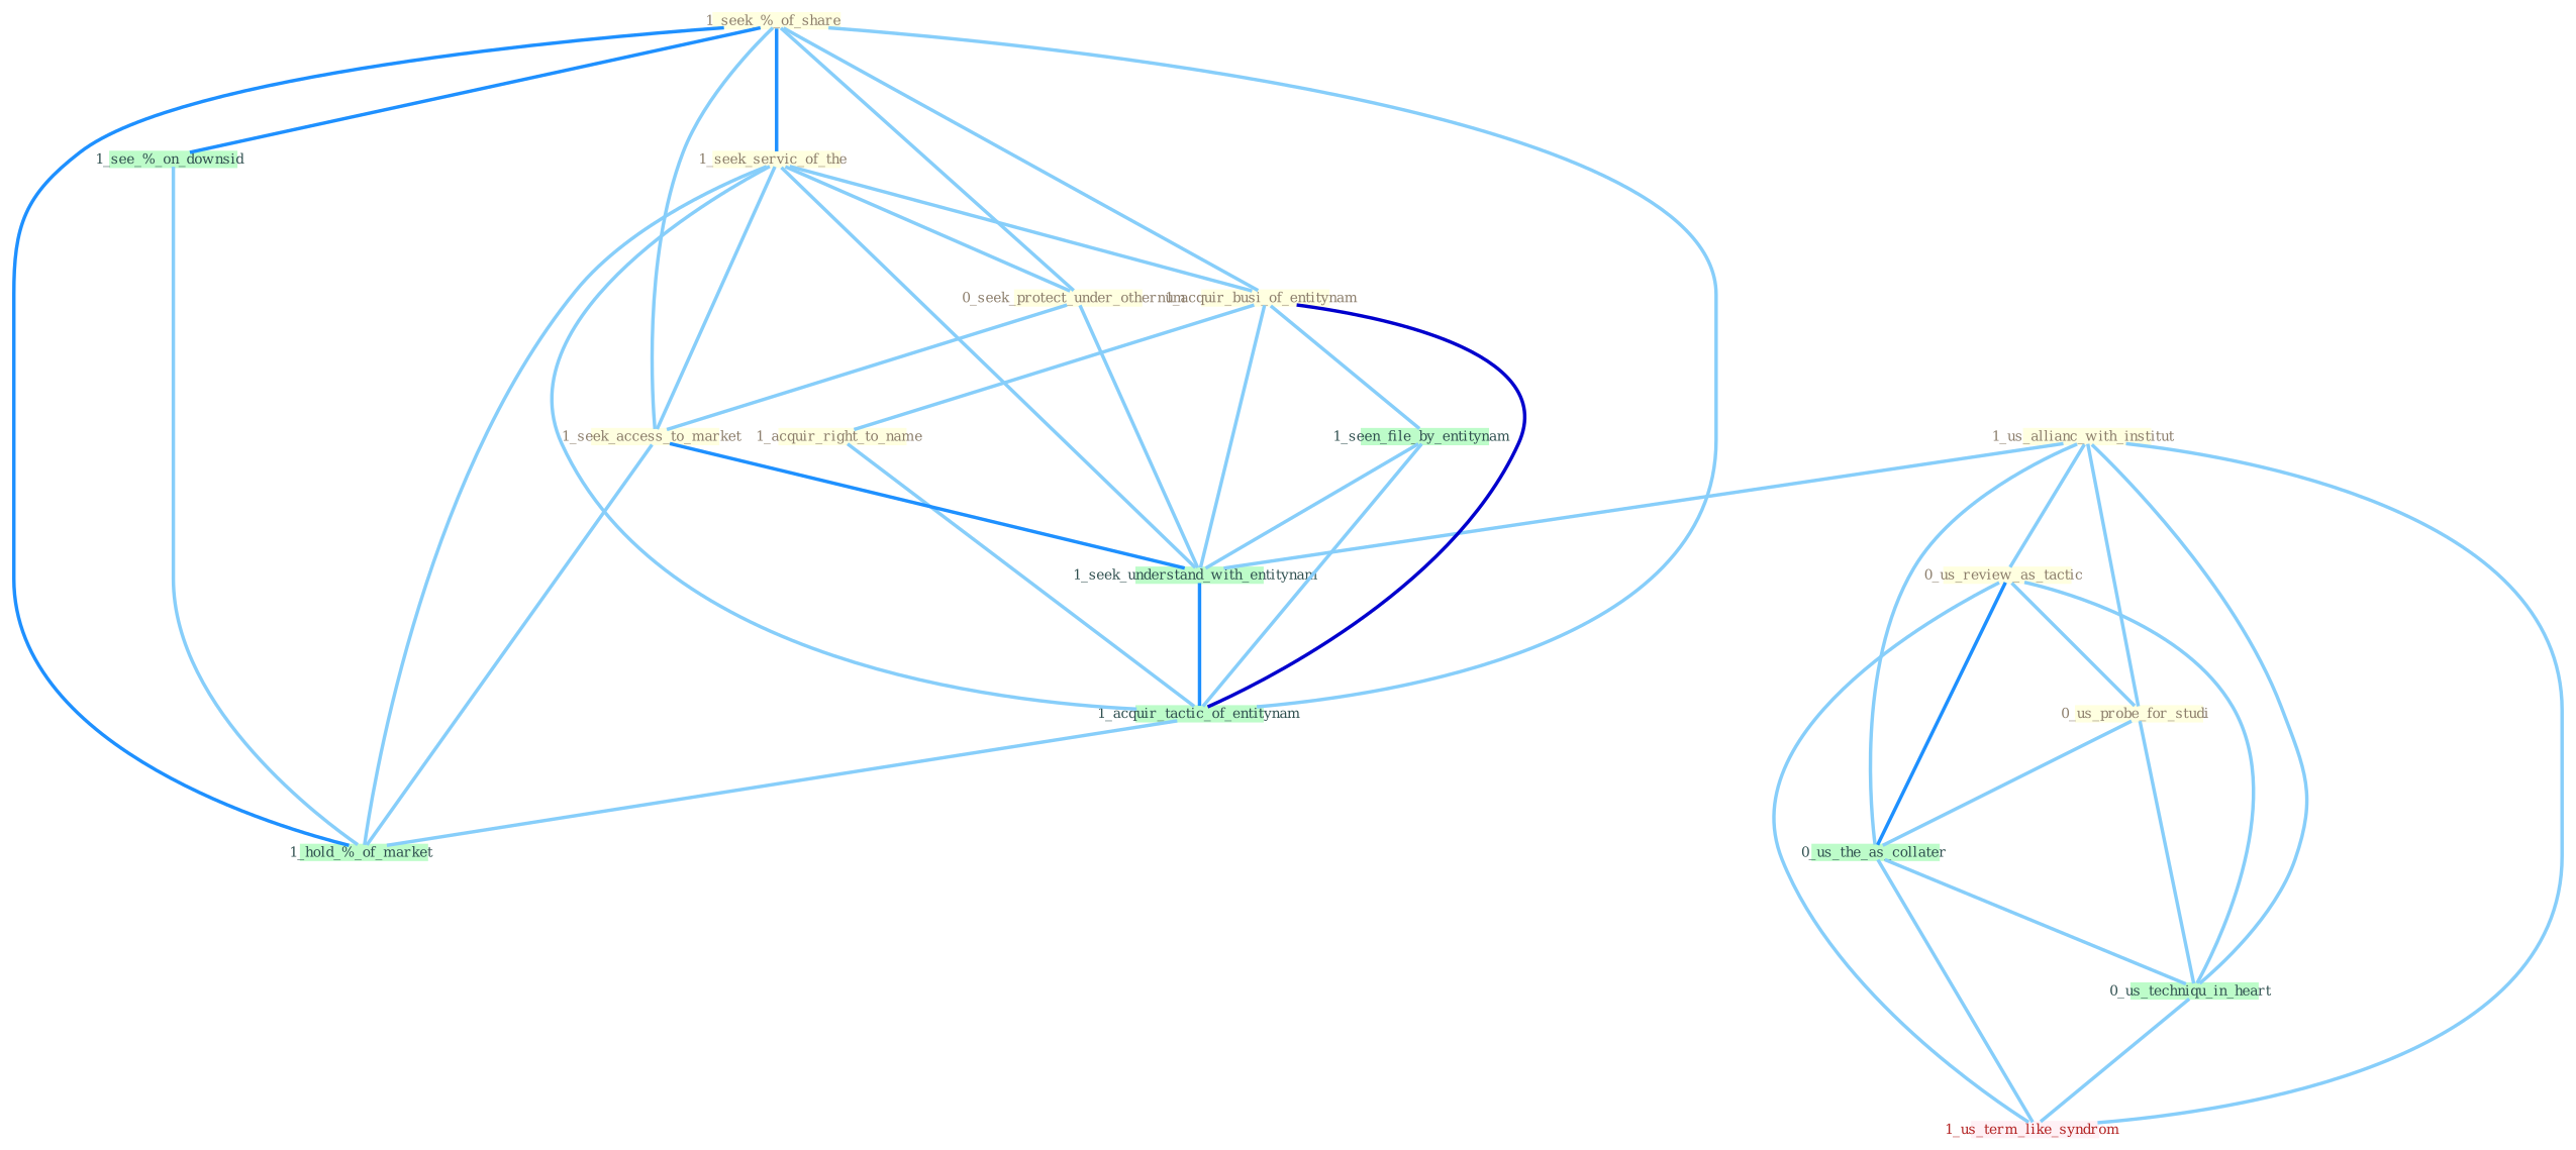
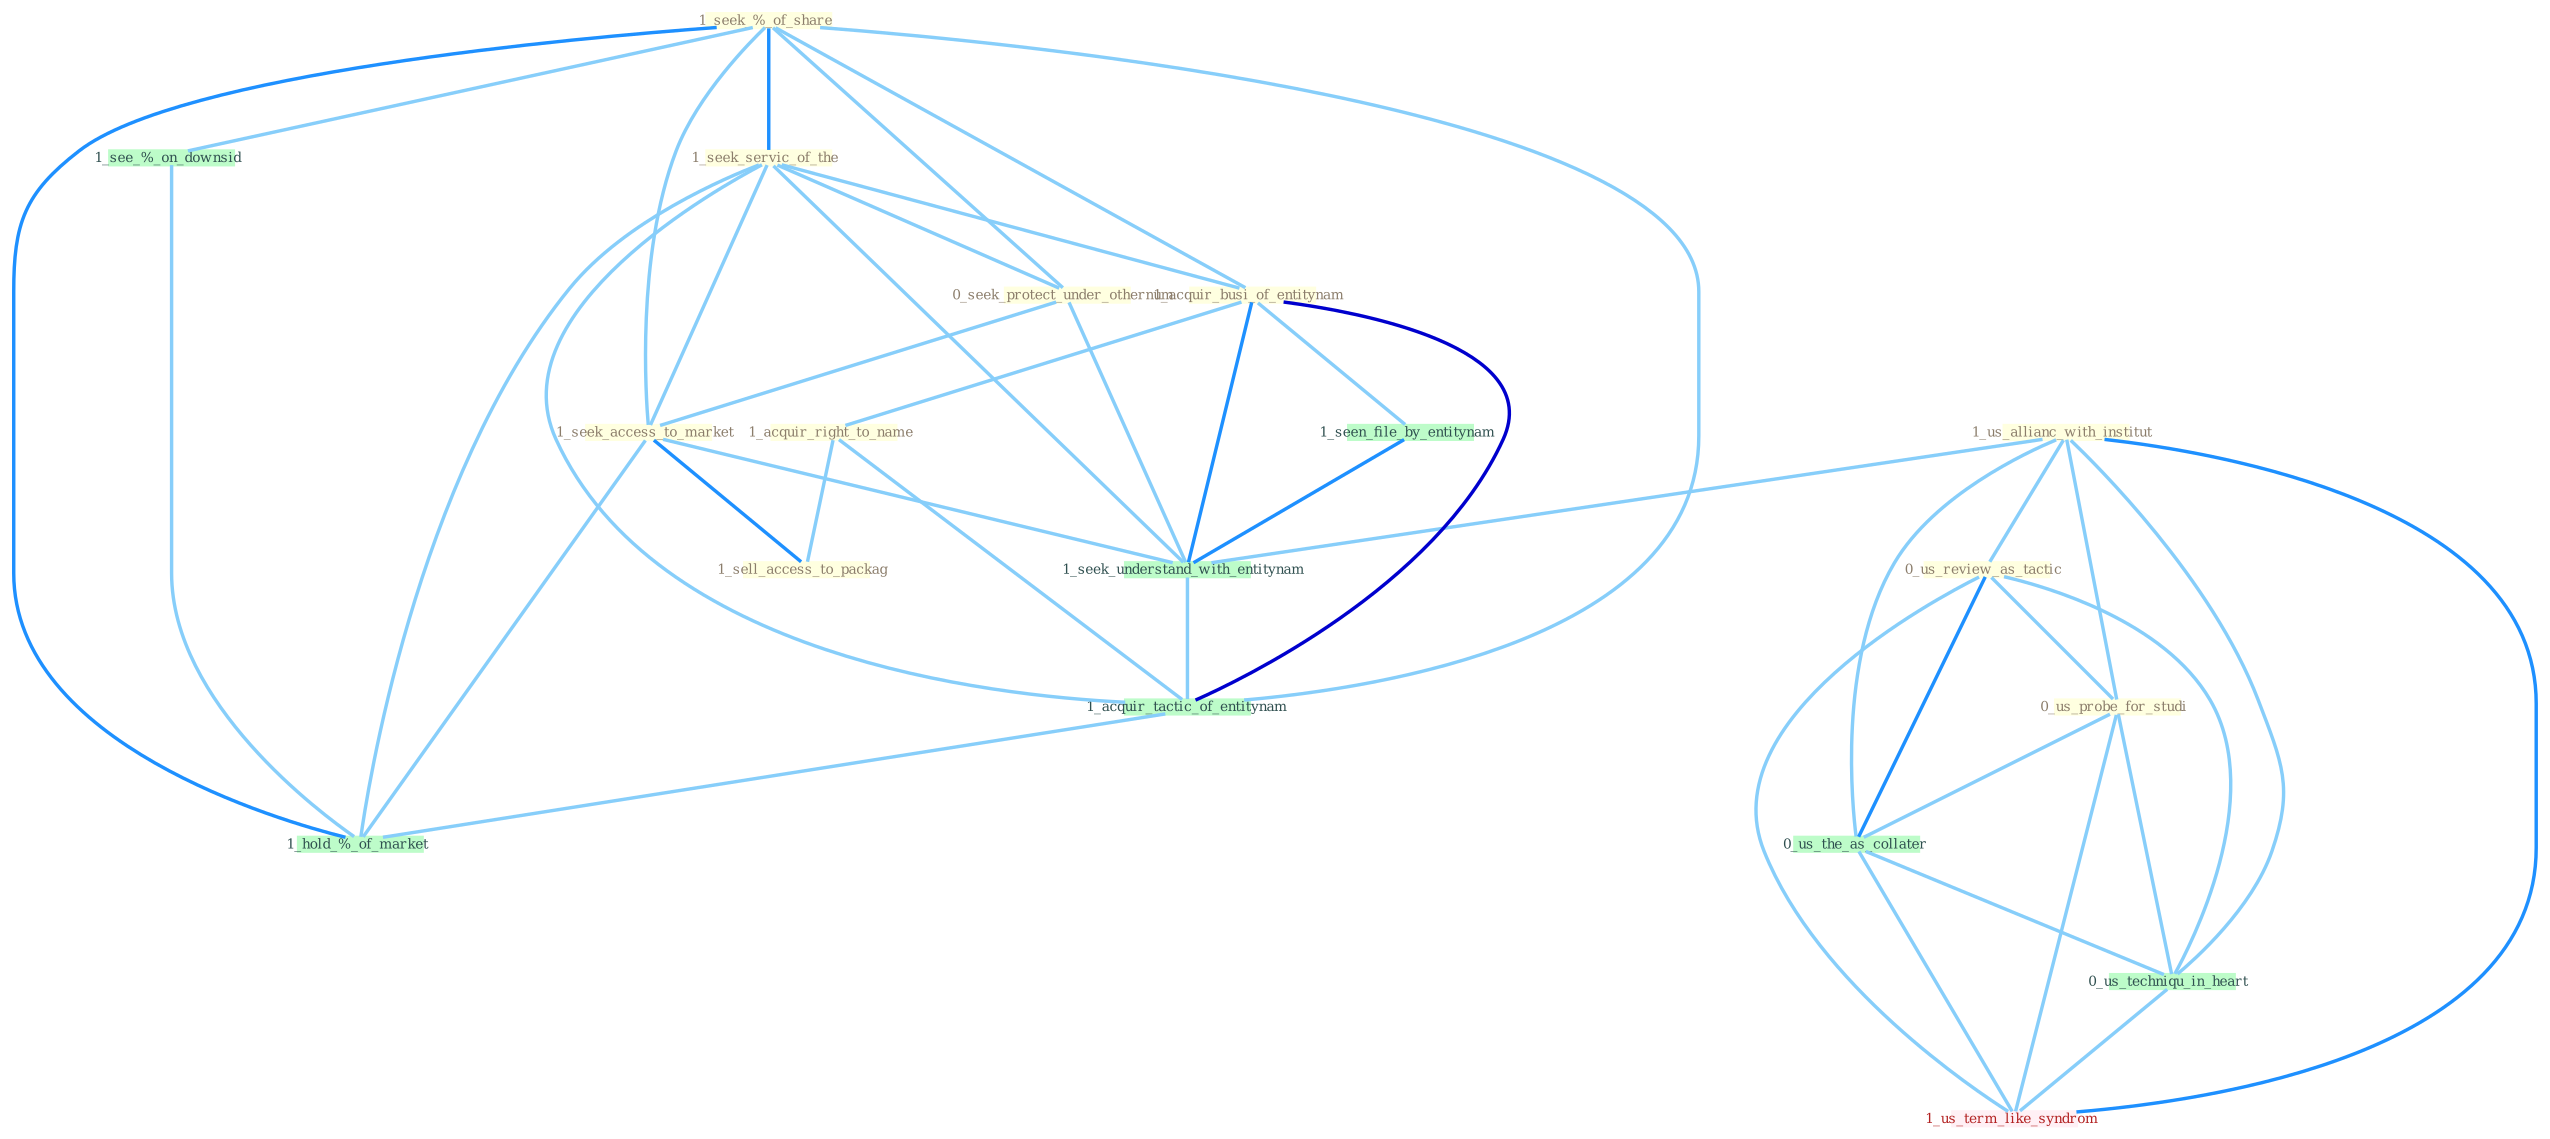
  graph {
    node [color="#ffffe0" fixedsize=true fontcolor="#8b7d6b" fontsize=4 shape=polygon style=filled]
    edge [color="#87cefa" w=1]
    "1_seek_%_of_share " [height=.06 width=.5]
    "1_seek_servic_of_the " [height=.06 width=.5]
    "1_us_allianc_with_institut " [height=.06 width=.5]
    "0_seek_protect_under_othernum " [height=.06 width=.5]
    "1_acquir_busi_of_entitynam " [height=.06 width=.5]
    "0_us_review_as_tactic " [height=.06 width=.5]
    "1_acquir_right_to_name " [height=.06 width=.5]
    "1_seek_access_to_market " [height=.06 width=.5]
    "0_us_probe_for_studi " [height=.06 width=.5]
+   "1_sell_access_to_packag " [height=.06 width=.5]
    "1_us_term_like_syndrom " [color="#fff0f5" fontcolor="#b22222" height=.06 width=.5]
    n12 [color="#BDFCC9" fontcolor="#2f4f4f" height=.06 label="1_acquir_tactic_of_entitynam" width=.5]
    "1_see_%_on_downsid " [color="#BDFCC9" fontcolor="#2f4f4f" height=.06 width=.5]
    "1_hold_%_of_market " [color="#BDFCC9" fontcolor="#2f4f4f" height=.06 width=.5]
    "1_seek_understand_with_entitynam " [color="#BDFCC9" fontcolor="#2f4f4f" height=.06 width=.5]
    n16 [color="#BDFCC9" fontcolor="#2f4f4f" height=.06 label="0_us_the_as_collater" width=.5]
    "0_us_techniqu_in_heart " [color="#BDFCC9" fontcolor="#2f4f4f" height=.06 width=.5]
    "1_seen_file_by_entitynam " [color="#BDFCC9" fontcolor="#2f4f4f" height=.06 width=.5]
    subgraph sub_1 {
      "1_seek_%_of_share "
      "1_seek_servic_of_the "
      "1_us_allianc_with_institut "
      "0_seek_protect_under_othernum "
      "1_acquir_busi_of_entitynam "
      "0_us_review_as_tactic "
      "1_acquir_right_to_name "
      "1_seek_access_to_market "
      "0_us_probe_for_studi "
+     "1_sell_access_to_packag "
    }
    subgraph sub_2 {
      "1_us_term_like_syndrom "
    }
    "1_seek_%_of_share " -- "1_seek_servic_of_the " [color="#1e90ff" w=2]
    "1_seek_%_of_share " -- "0_seek_protect_under_othernum "
    "1_seek_%_of_share " -- "1_acquir_busi_of_entitynam "
    "1_seek_%_of_share " -- "1_seek_access_to_market "
    "1_seek_%_of_share " -- n12
-   "1_seek_%_of_share " -- "1_see_%_on_downsid " [color="#1e90ff"]
+   "1_seek_%_of_share " -- "1_see_%_on_downsid "
    "1_seek_%_of_share " -- "1_hold_%_of_market " [color="#1e90ff" w=2]
    "1_seek_servic_of_the " -- "0_seek_protect_under_othernum "
    "1_seek_servic_of_the " -- "1_acquir_busi_of_entitynam "
    "1_seek_servic_of_the " -- "1_seek_access_to_market "
    "1_seek_servic_of_the " -- n12
    "1_seek_servic_of_the " -- "1_hold_%_of_market "
    "1_seek_servic_of_the " -- "1_seek_understand_with_entitynam "
    "1_us_allianc_with_institut " -- "0_us_review_as_tactic "
    "1_us_allianc_with_institut " -- "0_us_probe_for_studi "
-   "1_us_allianc_with_institut " -- "1_us_term_like_syndrom "
+   "1_us_allianc_with_institut " -- "1_us_term_like_syndrom " [color="#1e90ff"]
    "1_us_allianc_with_institut " -- "1_seek_understand_with_entitynam "
    "1_us_allianc_with_institut " -- n16
    "1_us_allianc_with_institut " -- "0_us_techniqu_in_heart "
    "0_seek_protect_under_othernum " -- "1_seek_access_to_market "
    "0_seek_protect_under_othernum " -- "1_seek_understand_with_entitynam "
    "1_acquir_busi_of_entitynam " -- "1_acquir_right_to_name "
    "1_acquir_busi_of_entitynam " -- n12 [color="#0000cd" w=3]
-   "1_acquir_busi_of_entitynam " -- "1_seek_understand_with_entitynam "
+   "1_acquir_busi_of_entitynam " -- "1_seek_understand_with_entitynam " [color="#1e90ff"]
    "1_acquir_busi_of_entitynam " -- "1_seen_file_by_entitynam "
    "0_us_review_as_tactic " -- "0_us_probe_for_studi "
    "0_us_review_as_tactic " -- "1_us_term_like_syndrom "
    "0_us_review_as_tactic " -- n16 [color="#1e90ff" w=2]
    "0_us_review_as_tactic " -- "0_us_techniqu_in_heart "
+   "1_acquir_right_to_name " -- "1_sell_access_to_packag "
    "1_acquir_right_to_name " -- n12
+   "1_seek_access_to_market " -- "1_sell_access_to_packag " [color="#1e90ff" w=2]
    "1_seek_access_to_market " -- "1_hold_%_of_market "
-   "1_seek_access_to_market " -- "1_seek_understand_with_entitynam " [color="#1e90ff"]
+   "1_seek_access_to_market " -- "1_seek_understand_with_entitynam "
+   "0_us_probe_for_studi " -- "1_us_term_like_syndrom "
    "0_us_probe_for_studi " -- n16
    "0_us_probe_for_studi " -- "0_us_techniqu_in_heart "
    n12 -- "1_hold_%_of_market "
    "1_see_%_on_downsid " -- "1_hold_%_of_market "
-   "1_seek_understand_with_entitynam " -- n12 [color="#1e90ff"]
+   "1_seek_understand_with_entitynam " -- n12
    n16 -- "1_us_term_like_syndrom "
    n16 -- "0_us_techniqu_in_heart "
    "0_us_techniqu_in_heart " -- "1_us_term_like_syndrom "
-   "1_seen_file_by_entitynam " -- n12
-   "1_seen_file_by_entitynam " -- "1_seek_understand_with_entitynam "
+   "1_seen_file_by_entitynam " -- "1_seek_understand_with_entitynam " [color="#1e90ff"]
  }
